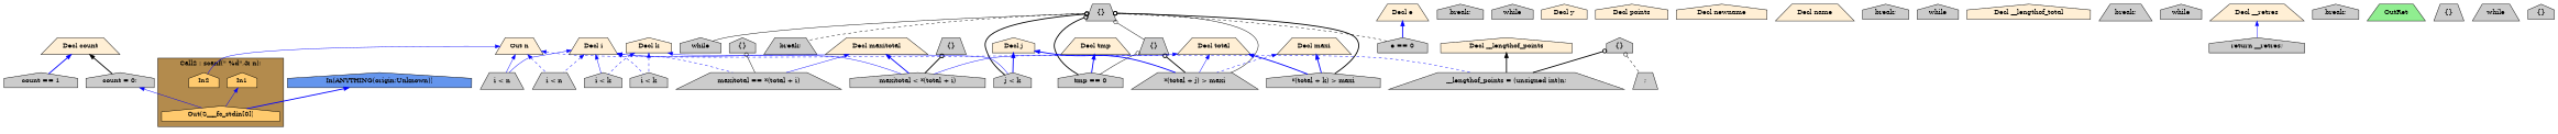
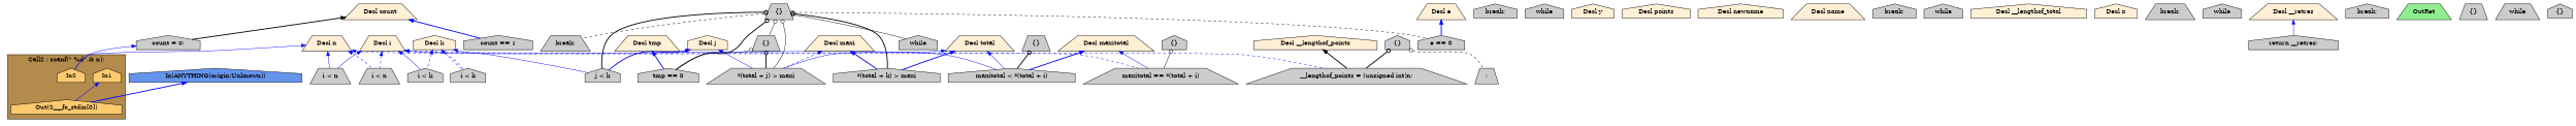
  digraph {
    rankdir=TB
    node [fillcolor="#CCCCCC" shape=house style=filled]
    edge [color="#0000FF" dir=back style=solid]
    n1 [fillcolor="#FFCA6E" label=In1]
    n2 [fillcolor="#FFCA6E" label=In2]
    n3 [fillcolor="#FFCA6E" label="Out(S___fc_stdin[0])"]
    n4 [label="break;"]
    n5 [label=while]
    n6 [label="i < n" shape=trapezium]
-   n7 [fillcolor="#FFEFD5" label="Out n" shape=trapezium]
+   n7 [fillcolor="#FFEFD5" label="Decl n" shape=trapezium]
    n8 [label="__lengthof_points = (unsigned int)n;" shape=trapezium]
    n9 [label="i < n" shape=trapezium]
    n10 [label="{}" shape=trapezium]
    n11 [label=while]
    n12 [label="j < k"]
    n13 [label="break;" shape=trapezium]
    n14 [label="{}" shape=trapezium]
    n15 [label="tmp == 0"]
    n16 [label="*(total + j) > maxi" shape=trapezium]
    n17 [label="e == 0"]
    n18 [label="*(total + k) > maxi"]
    n19 [fillcolor="#FFEFD5" label="Decl i" shape=trapezium]
    n20 [label="i < k"]
    n21 [label="maxitotal < *(total + i)"]
    n22 [label="i < k"]
    n23 [label="maxitotal == *(total + i)" shape=trapezium]
    n24 [fillcolor="#FFEFD5" label="Decl e" shape=trapezium]
    n25 [fillcolor="#FFEFD5" label="Decl j"]
    n26 [fillcolor="#FFEFD5" label="Decl count" shape=trapezium]
    n27 [label="count = 0;"]
    n28 [label="count == 1"]
    n29 [fillcolor="#FFEFD5" label="Decl y"]
    n30 [fillcolor="#FFEFD5" label="Decl points"]
    n31 [fillcolor="#FFEFD5" label="Decl __lengthof_points"]
    n32 [fillcolor="#FFEFD5" label="Decl newname"]
    n33 [fillcolor="#FFEFD5" label="Decl name" shape=trapezium]
    n34 [label="break;"]
    n35 [fillcolor="#FFEFD5" label="Decl total" shape=trapezium]
    n36 [label=while]
    n37 [fillcolor="#FFEFD5" label="Decl __lengthof_total"]
+   n38 [fillcolor="#FFEFD5" label="Decl x"]
    n39 [label="{}" shape=trapezium]
    n40 [fillcolor="#FFEFD5" label="Decl k"]
    n41 [fillcolor="#FFEFD5" label="Decl maxi" shape=trapezium]
    n42 [label="break;" shape=trapezium]
    n43 [fillcolor="#FFEFD5" label="Decl tmp" shape=trapezium]
    n44 [label=while]
    n45 [fillcolor="#FFEFD5" label="Decl maxitotal" shape=trapezium]
    n46 [fillcolor="#FFEFD5" label="Decl __retres" shape=trapezium]
    n47 [label="return __retres;"]
    n48 [label="{}"]
    n49 [label="break;"]
    n50 [fillcolor="#90EE90" label=OutRet shape=trapezium]
    n51 [label="{}"]
    n52 [label=";" shape=trapezium]
    n53 [fillcolor="#6495ED" label="In(ANYTHING(origin:Unknown))"]
    n54 [label="{}" shape=trapezium]
    n55 [label=while shape=trapezium]
    n56 [label="{}"]
    subgraph cluster_1 {
      fillcolor="#B38B4D"
      label="Call2 : scanf(\" %d\",& n);"
      style=filled
      n1
      n2
      n3
    }
    n1 -> n3
    n7 -> n2
    n7 -> n6
    n7 -> n8 [style=dashed]
    n7 -> n9 [style=dashed]
    n10 -> n11 [arrowtail=odot color="#000000"]
    n10 -> n12 [arrowtail=odot color="#000000" style=bold]
    n10 -> n13 [arrowtail=odot color="#000000" style=dashed]
    n10 -> n14 [arrowtail=odot color="#000000"]
    n10 -> n15 [arrowtail=odot color="#000000" style=bold]
    n10 -> n16 [arrowtail=odot color="#000000"]
    n10 -> n17 [arrowtail=odot color="#000000" style=dashed]
    n10 -> n18 [arrowtail=odot color="#000000" style=bold]
    n14 -> n15 [arrowtail=odot color="#000000"]
    n14 -> n16 [arrowtail=odot color="#000000" style=bold]
    n19 -> n6
    n19 -> n9 [style=dashed]
    n19 -> n20
    n19 -> n21
    n19 -> n22 [style=dashed]
    n19 -> n23 [style=dashed]
    n24 -> n17 [style=bold]
    n25 -> n12 [style=bold]
-   n25 -> n16 [style=bold]
+   n25 -> n16
    n26 -> n27 [color="#000000" style=bold]
    n26 -> n28 [style=bold]
-   n27 -> n3
+   n27 -> n2
    n31 -> n8 [color="#000000" style=bold]
    n35 -> n16
    n35 -> n18 [style=bold]
    n35 -> n21
    n39 -> n21 [arrowtail=odot color="#000000" style=bold]
    n40 -> n12
    n40 -> n20 [style=dashed]
    n40 -> n22 [style=dashed]
    n41 -> n16 [style=dashed]
    n41 -> n18 [style=bold]
    n43 -> n15 [style=bold]
    n45 -> n21 [style=bold]
    n45 -> n23
    n46 -> n47
    n48 -> n23 [arrowtail=odot color="#000000"]
    n51 -> n8 [arrowtail=odot color="#000000" style=bold]
    n51 -> n52 [arrowtail=odot color="#000000" style=dashed]
    n53 -> n3 [style=bold]
  }
